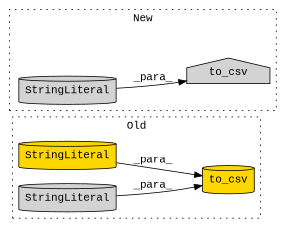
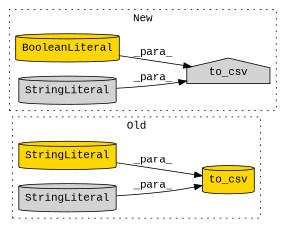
  digraph {
    rankdir=LR
    fontname="Liberation Mono"
    node [a=45 l="7,1" shape=cylinder style=filled fillcolor=gold fontname="Liberation Mono"]
    edge [fontname="Liberation Mono"]
    n1 [a=32 label=to_csv s="1903,1966"]
    n2 [l=4 label=StringLiteral s=1948]
    n3 [l=7 label=StringLiteral s=1953 fillcolor=lightgrey]
    n4 [a=32 label=to_csv s="1785,1823" shape=house fillcolor=lightgrey]
+   n5 [a=9 l=5 label=BooleanLiteral s=1818]
    n6 [l=7 label=StringLiteral s=1810 fillcolor=lightgrey]
    subgraph cluster_1 {
      label=Old
      style=dotted
      n1
      n2
      n3
    }
    subgraph cluster_2 {
      label=New
      style=dotted
      n4
+     n5
      n6
    }
    n2 -> n1 [label=_para_]
    n3 -> n1 [label=_para_]
+   n5 -> n4 [label=_para_]
    n6 -> n4 [label=_para_]
  }
